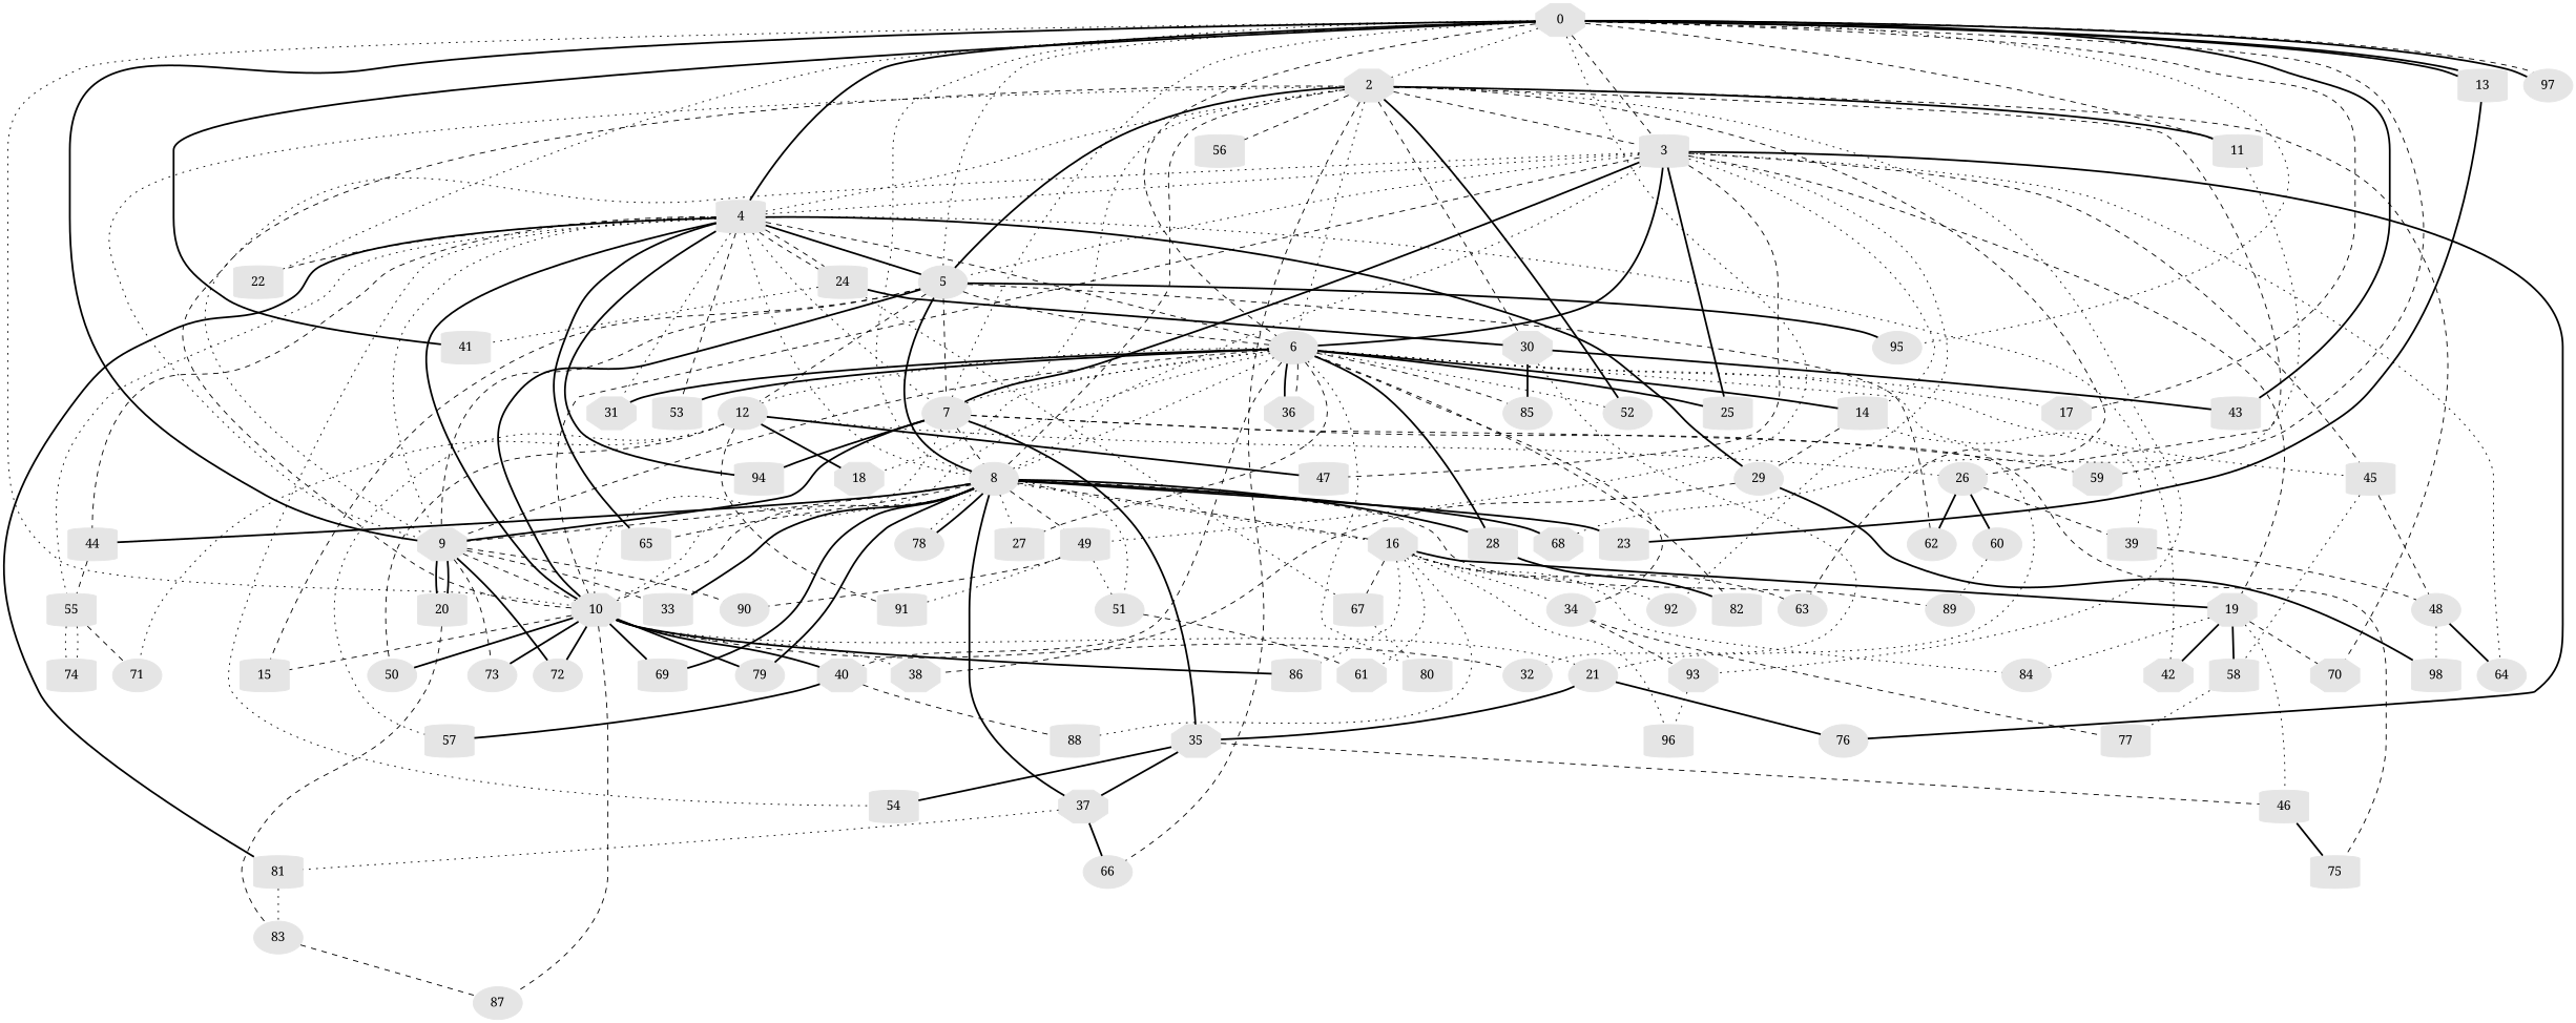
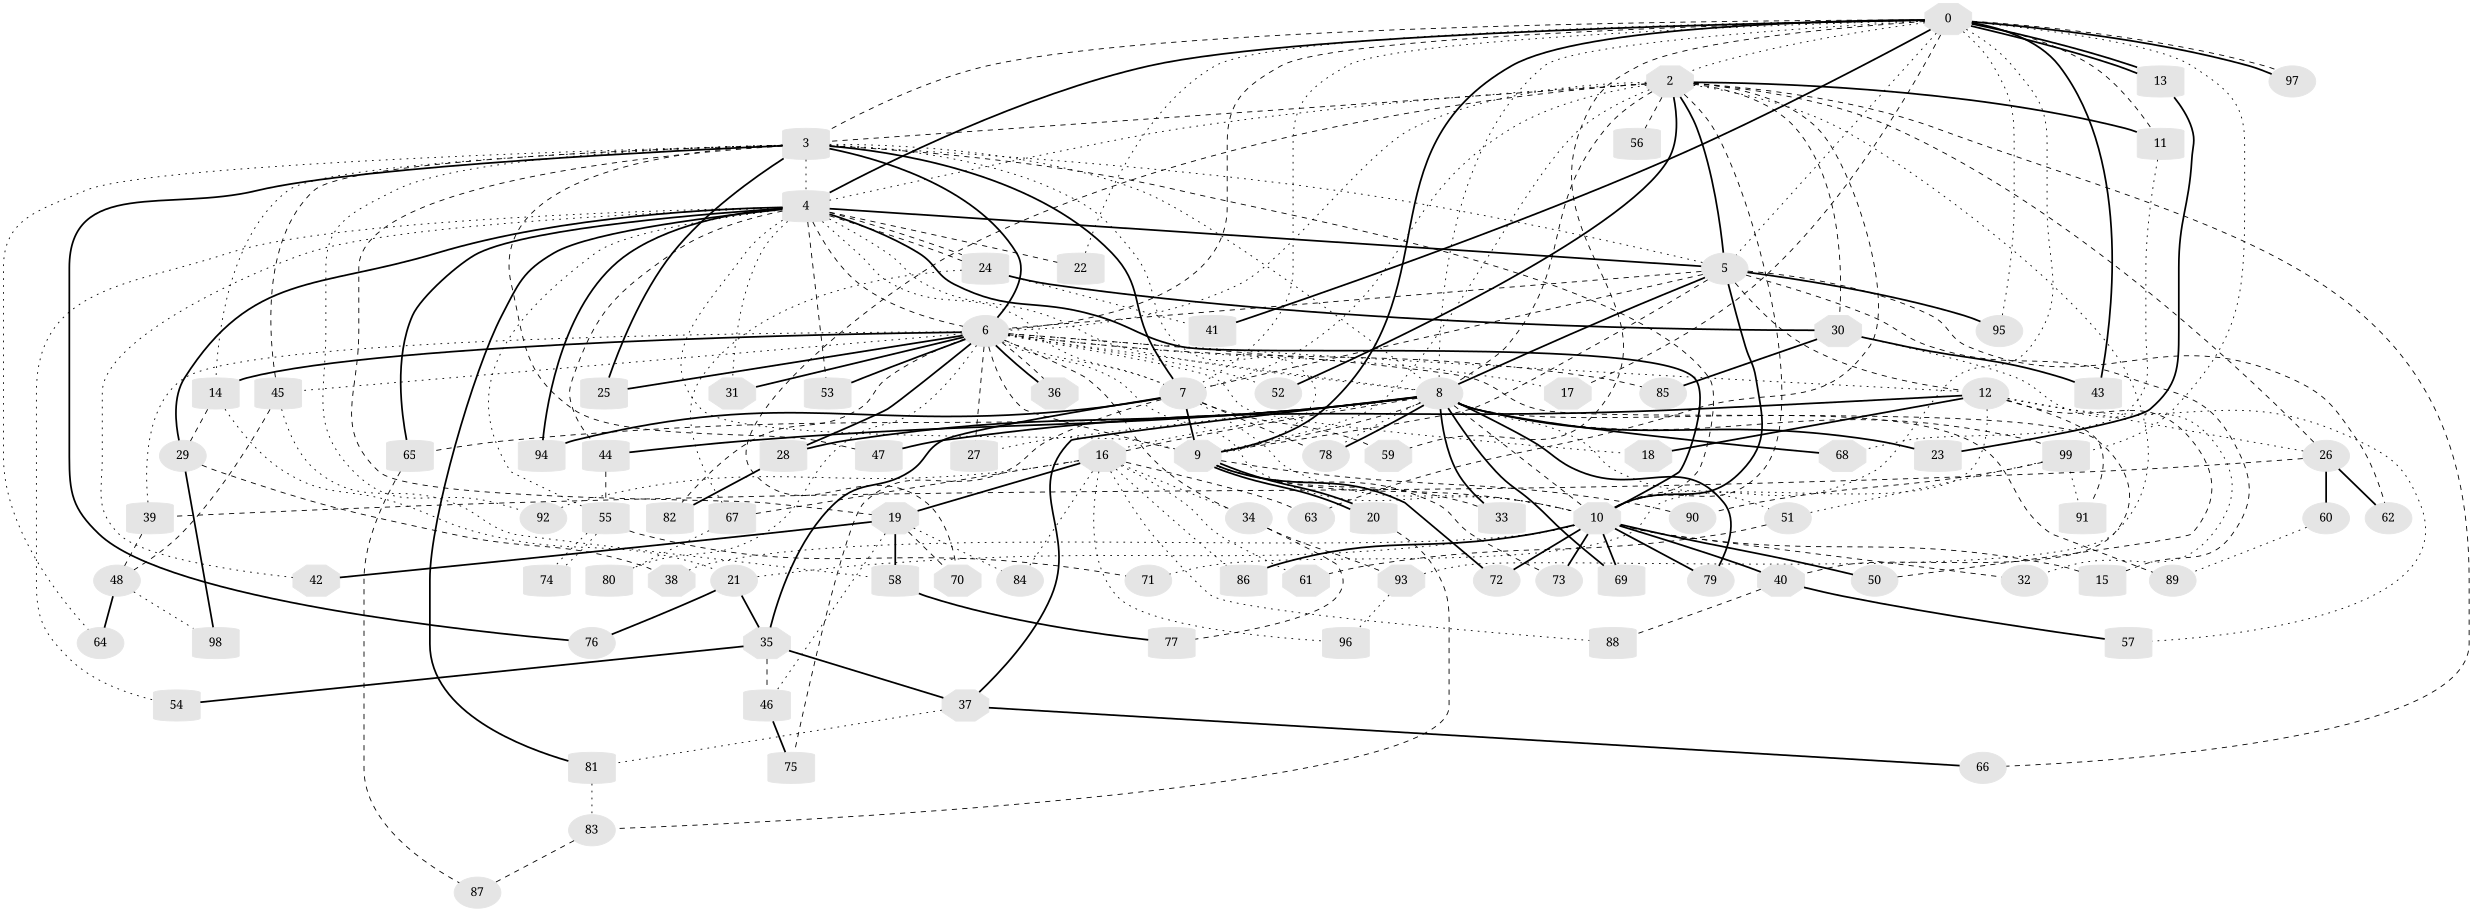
  graph {
    fontname="Noto Serif"
    node [color=gray90 fontname="Noto Serif" shape=cylinder style=filled]
    edge [fontname="Noto Serif" style=dashed]
    n1 [label=0 shape=octagon]
    2 [shape=octagon]
    3
    4
    5 [shape=ellipse]
    6 [shape=ellipse]
    7 [shape=ellipse]
    8 [shape=ellipse]
    9 [shape=octagon]
    10 [shape=octagon]
    11
    13
    17 [shape=octagon]
    22
    41
    43
-   49
+   49 [label=99]
    59 [shape=octagon]
    95 [shape=ellipse]
    97 [shape=ellipse]
    26 [shape=ellipse]
    30 [shape=octagon]
    52 [shape=ellipse]
    56
    63 [shape=ellipse]
    66 [shape=ellipse]
    70 [shape=octagon]
    93 [shape=octagon]
    14
    19 [shape=octagon]
    25
    45
    47
    64 [shape=ellipse]
    76 [shape=ellipse]
    92 [shape=ellipse]
    24
    29 [shape=ellipse]
    31 [shape=octagon]
    42 [shape=octagon]
    44
    53
    54
    55
    65
    81
    94
    12 [shape=ellipse]
    15
    62 [shape=ellipse]
    18 [shape=octagon]
    27
    28
    34 [shape=ellipse]
    36 [shape=octagon]
    39
    40 [shape=octagon]
    80
    82
    85 [shape=ellipse]
    35 [shape=octagon]
    75
    16 [shape=octagon]
    23
    33
    37 [shape=octagon]
    51 [shape=ellipse]
    68 [shape=octagon]
    69
    78 [shape=ellipse]
    79 [shape=ellipse]
    89 [shape=ellipse]
    20
    72 [shape=ellipse]
    73 [shape=ellipse]
    90 [shape=ellipse]
    21 [shape=ellipse]
    32 [shape=ellipse]
    38 [shape=octagon]
    50 [shape=ellipse]
    86
    87 [shape=ellipse]
    91
    60 [shape=ellipse]
    96
    84 [shape=ellipse]
    46
    58
    48 [shape=ellipse]
    67
    98
    71 [shape=ellipse]
    74
    83 [shape=ellipse]
    57
    77
    88
    61 [shape=octagon]
    n1 -- 2 [style=dotted]
    n1 -- 3
    n1 -- 4 [style=bold]
    n1 -- 5 [style=dotted]
    n1 -- 6
    n1 -- 7 [style=dotted]
    n1 -- 8 [style=dotted]
    n1 -- 9 [style=bold]
    n1 -- 10 [style=dotted]
    n1 -- 11
    n1 -- 13 [style=bold]
    n1 -- 13 [style=bold]
    n1 -- 17
    n1 -- 22 [style=dotted]
    n1 -- 41 [style=bold]
    n1 -- 43 [style=bold]
    n1 -- 49 [style=dotted]
    n1 -- 59
    n1 -- 95 [style=dotted]
    n1 -- 97 [style=bold]
    n1 -- 97
    2 -- 3
    2 -- 4 [style=dotted]
    2 -- 5 [style=bold]
    2 -- 6 [style=dotted]
    2 -- 7 [style=dotted]
    2 -- 8
    2 -- 9 [style=dotted]
    2 -- 10
    2 -- 11 [style=bold]
    2 -- 26
    2 -- 30
    2 -- 52 [style=bold]
    2 -- 56
    2 -- 63
    2 -- 66
    2 -- 70
    2 -- 93 [style=dotted]
    3 -- 4 [style=dotted]
    3 -- 5 [style=dotted]
    3 -- 6 [style=bold]
    3 -- 7 [style=bold]
    3 -- 8 [style=dotted]
    3 -- 9 [style=dotted]
    3 -- 10
    3 -- 14 [style=dotted]
    3 -- 19
    3 -- 25 [style=bold]
    3 -- 45
    3 -- 47
    3 -- 64 [style=dotted]
    3 -- 76 [style=bold]
    3 -- 92 [style=dotted]
    4 -- 5 [style=bold]
    4 -- 6
    4 -- 7 [style=dotted]
    4 -- 8 [style=dotted]
    4 -- 9 [style=dotted]
    4 -- 10 [style=bold]
    4 -- 22
    4 -- 24
    4 -- 24
    4 -- 29 [style=bold]
    4 -- 31 [style=dotted]
    4 -- 42 [style=dotted]
    4 -- 44
    4 -- 53
    4 -- 54 [style=dotted]
    4 -- 55 [style=dotted]
    4 -- 65 [style=bold]
    4 -- 81 [style=bold]
    4 -- 94 [style=bold]
    5 -- 6
    5 -- 7
    5 -- 8 [style=bold]
    5 -- 9
    5 -- 10 [style=bold]
    5 -- 95 [style=bold]
    5 -- 12
    5 -- 15
    5 -- 62
    6 -- 7 [style=dotted]
    6 -- 8 [style=dotted]
    6 -- 9
    6 -- 10 [style=dotted]
    6 -- 17 [style=dotted]
    6 -- 52 [style=dotted]
    6 -- 14 [style=bold]
    6 -- 25 [style=bold]
    6 -- 45 [style=dotted]
    6 -- 31 [style=bold]
    6 -- 53 [style=bold]
    6 -- 12 [style=dotted]
    6 -- 18 [style=dotted]
    6 -- 27
    6 -- 28 [style=bold]
    6 -- 34
    6 -- 36 [style=bold]
    6 -- 36
    6 -- 39 [style=dotted]
    6 -- 40
    6 -- 80 [style=dotted]
    6 -- 82
    6 -- 85
-   7 -- 8
+   7 -- 78
    7 -- 9 [style=bold]
    7 -- 10 [style=dotted]
    7 -- 59
    7 -- 94 [style=bold]
    7 -- 35 [style=bold]
    7 -- 75
    8 -- 9
    8 -- 10
    8 -- 49
    8 -- 44 [style=bold]
    8 -- 65
    8 -- 27 [style=dotted]
    8 -- 28 [style=bold]
    8 -- 16 [style=dotted]
    8 -- 16
    8 -- 23 [style=bold]
    8 -- 33 [style=bold]
    8 -- 37 [style=bold]
    8 -- 51 [style=dotted]
    8 -- 68 [style=bold]
    8 -- 69 [style=bold]
    8 -- 78 [style=dotted]
    8 -- 78 [style=bold]
    8 -- 79 [style=bold]
    8 -- 89
    9 -- 10
    9 -- 33
    9 -- 20 [style=bold]
    9 -- 20 [style=bold]
    9 -- 72 [style=bold]
    9 -- 73
    9 -- 90
    10 -- 15
    10 -- 40 [style=bold]
    10 -- 69 [style=bold]
    10 -- 79 [style=bold]
    10 -- 72 [style=bold]
    10 -- 73 [style=bold]
    10 -- 21 [style=dotted]
    10 -- 32
    10 -- 38 [style=dotted]
    10 -- 50 [style=bold]
    10 -- 86 [style=bold]
-   10 -- 87
+   65 -- 87
    11 -- 68 [style=dotted]
    13 -- 23 [style=bold]
    49 -- 51 [style=dotted]
    49 -- 90
    49 -- 91 [style=dotted]
    26 -- 62 [style=bold]
    26 -- 39
    26 -- 60 [style=bold]
    30 -- 43 [style=bold]
    30 -- 85 [style=bold]
    30 -- 32 [style=dotted]
    93 -- 96 [style=dotted]
    14 -- 29
    14 -- 21 [style=dotted]
    19 -- 70
    19 -- 42 [style=bold]
    19 -- 84 [style=dotted]
    19 -- 46 [style=dotted]
    19 -- 58 [style=bold]
    45 -- 58 [style=dotted]
    45 -- 48
    24 -- 41 [style=dotted]
    24 -- 30 [style=bold]
    24 -- 67 [style=dotted]
    29 -- 38
    29 -- 98 [style=bold]
    44 -- 55
    55 -- 71
    55 -- 74 [style=dotted]
    55 -- 74 [style=dotted]
    81 -- 83 [style=dotted]
    12 -- 26 [style=dotted]
    12 -- 47 [style=bold]
    12 -- 18 [style=bold]
    12 -- 50
    12 -- 91
    12 -- 71 [style=dotted]
    12 -- 57 [style=dotted]
    28 -- 82 [style=bold]
    34 -- 93
    34 -- 77
    39 -- 48
    40 -- 57 [style=bold]
    40 -- 88
    35 -- 54 [style=bold]
    35 -- 37 [style=bold]
    35 -- 46
    16 -- 63
    16 -- 19 [style=bold]
    16 -- 92 [style=dotted]
    16 -- 34 [style=dotted]
    16 -- 86 [style=dotted]
    16 -- 96 [style=dotted]
    16 -- 84 [style=dotted]
    16 -- 67
    16 -- 88 [style=dotted]
    16 -- 61 [style=dotted]
    37 -- 66 [style=bold]
    37 -- 81 [style=dotted]
    51 -- 61
    20 -- 83
    21 -- 76 [style=bold]
    21 -- 35 [style=bold]
    60 -- 89 [style=dotted]
    46 -- 75 [style=bold]
-   58 -- 77 [style=dotted]
+   58 -- 77 [style=bold]
    48 -- 64 [style=bold]
    48 -- 98 [style=dotted]
    67 -- 80 [style=dotted]
    83 -- 87
  }
